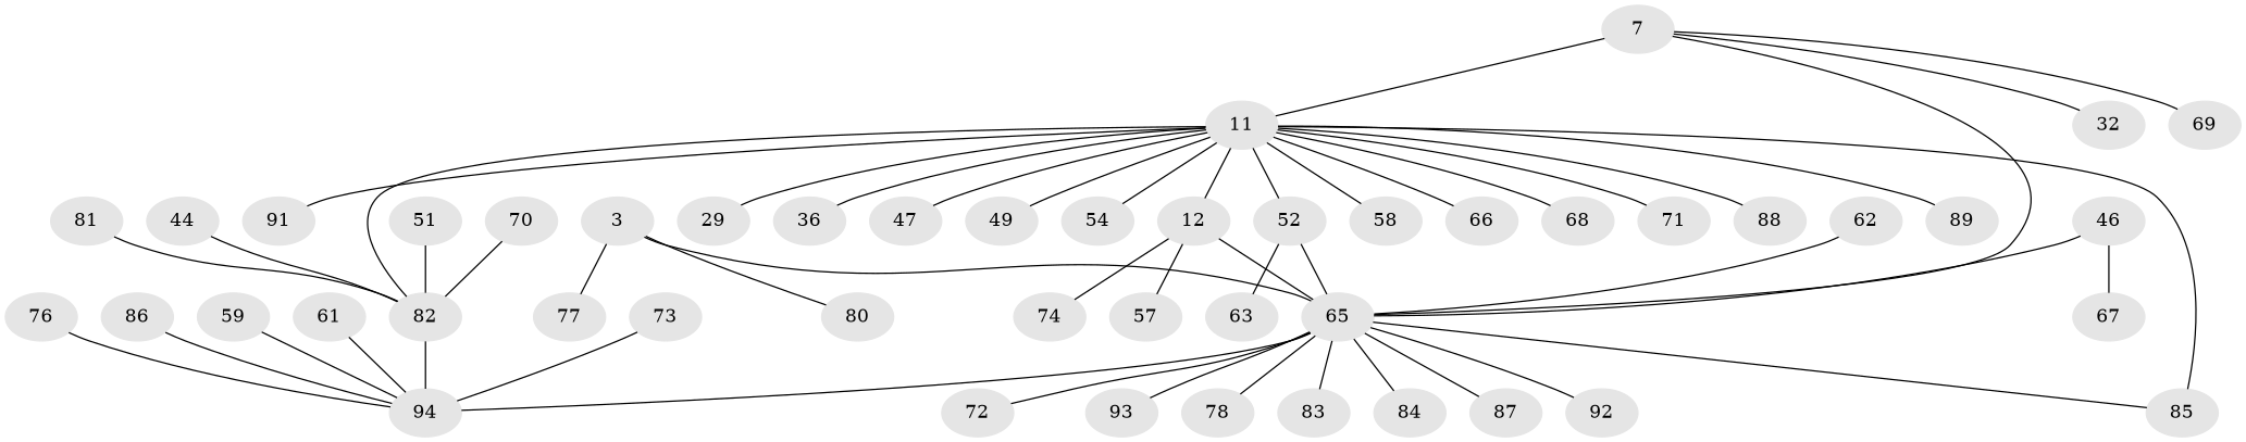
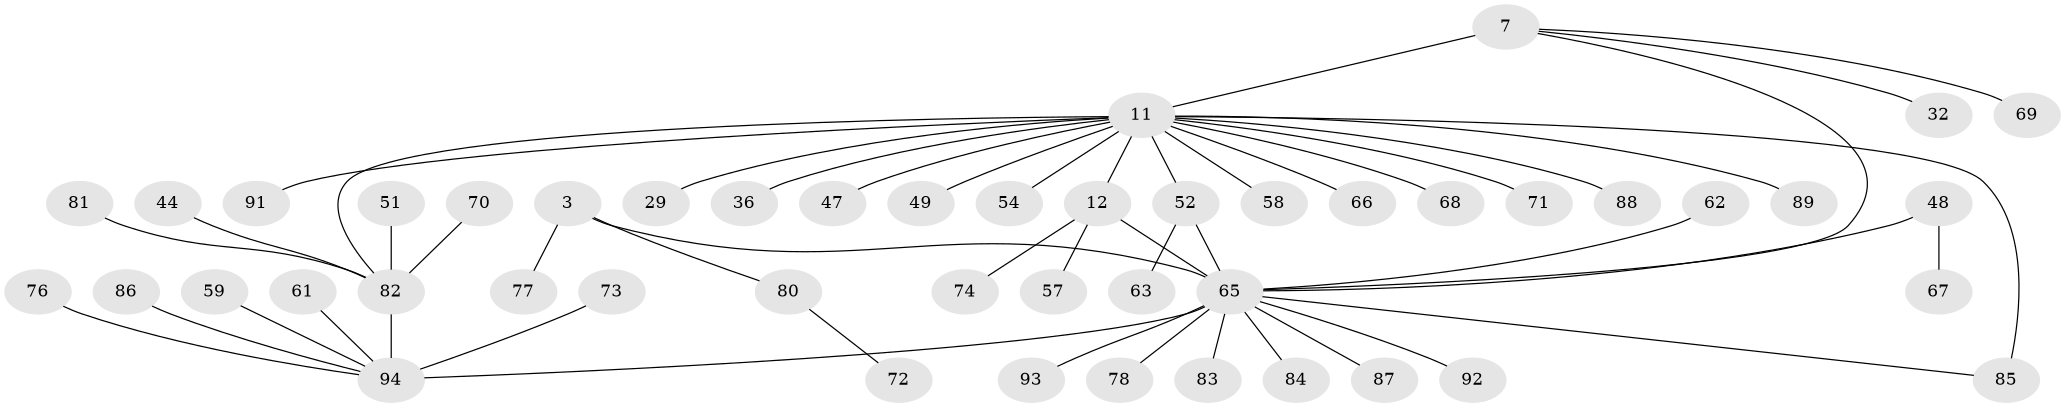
  graph {
    node [color=gray90 style=filled]
    3 [super="+2"]
    65 [super="+16+28"]
    77 [super="+24"]
    80 [super="+35"]
    85 [super="+56"]
    94 [super="+20+38+46"]
    72
    78
    83
    84 [super="+75"]
    87 [super="+31"]
    92
    93 [super="+79"]
    7 [super="+5"]
    11 [super="+10+8"]
    32
    69 [super="+64"]
    12 [super="+9"]
    29
    36
    47
    49
    52 [super="+30+37+44"]
    54
    58
    66
    68
    71
    82 [super="+19"]
    88
    89
    91 [super="+90"]
    57
    74
    63
    n36 [label=44]
-   48 [super="+33+15+45+14" label=46]
+   48 [super="+33+15+45+14"]
    67 [super="+40"]
    51
    59
    61
    62 [super="+25"]
    70
    73
    76
    81
    86
    3 -- 65 [weight=4]
    3 -- 77
    3 -- 80
    65 -- 85
    65 -- 94 [weight=3]
-   65 -- 72
+   80 -- 72
    65 -- 78
    65 -- 83
    65 -- 84
    65 -- 87
    65 -- 92
    65 -- 93
    7 -- 65 [weight=2]
    7 -- 11 [weight=4]
    7 -- 32
    7 -- 69
    11 -- 85 [weight=2]
    11 -- 12 [weight=4]
    11 -- 29
    11 -- 36
    11 -- 47
    11 -- 49
    11 -- 52 [weight=2]
    11 -- 54
    11 -- 58
    11 -- 66
    11 -- 68
    11 -- 71
    11 -- 82 [weight=3]
    11 -- 88
    11 -- 89
    11 -- 91 [weight=2]
    12 -- 65 [weight=2]
    12 -- 57
    12 -- 74
    52 -- 65
    52 -- 63
    82 -- 94 [weight=4]
    n36 -- 82
    48 -- 65 [weight=3]
    48 -- 67
    51 -- 82
    59 -- 94
    61 -- 94
    62 -- 65 [weight=2]
    70 -- 82
    73 -- 94
    76 -- 94
    81 -- 82
    86 -- 94
  }
